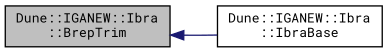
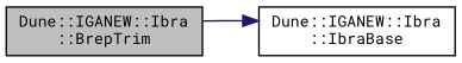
  digraph {
    rankdir=LR
    fontname="Roboto Mono"
    node [color=black fontname="Roboto Mono" fontsize=10 shape=record style=filled]
    n1 [fillcolor=grey75 fontcolor=black height=0.2 label="Dune::IGANEW::Ibra\l::BrepTrim" width=0.4]
    n2 [fillcolor=white height=0.2 label="Dune::IGANEW::Ibra\l::IbraBase" width=0.4]
-   n1 -> n2 [color=midnightblue dir=back fontname="Roboto Mono" fontsize=10 labelfontname=Helvetica labelfontsize=10 style=solid]
+   n2 -> n1 [color=midnightblue dir=back fontname="Roboto Mono" fontsize=10 labelfontname=Helvetica labelfontsize=10 style=solid]
  }
